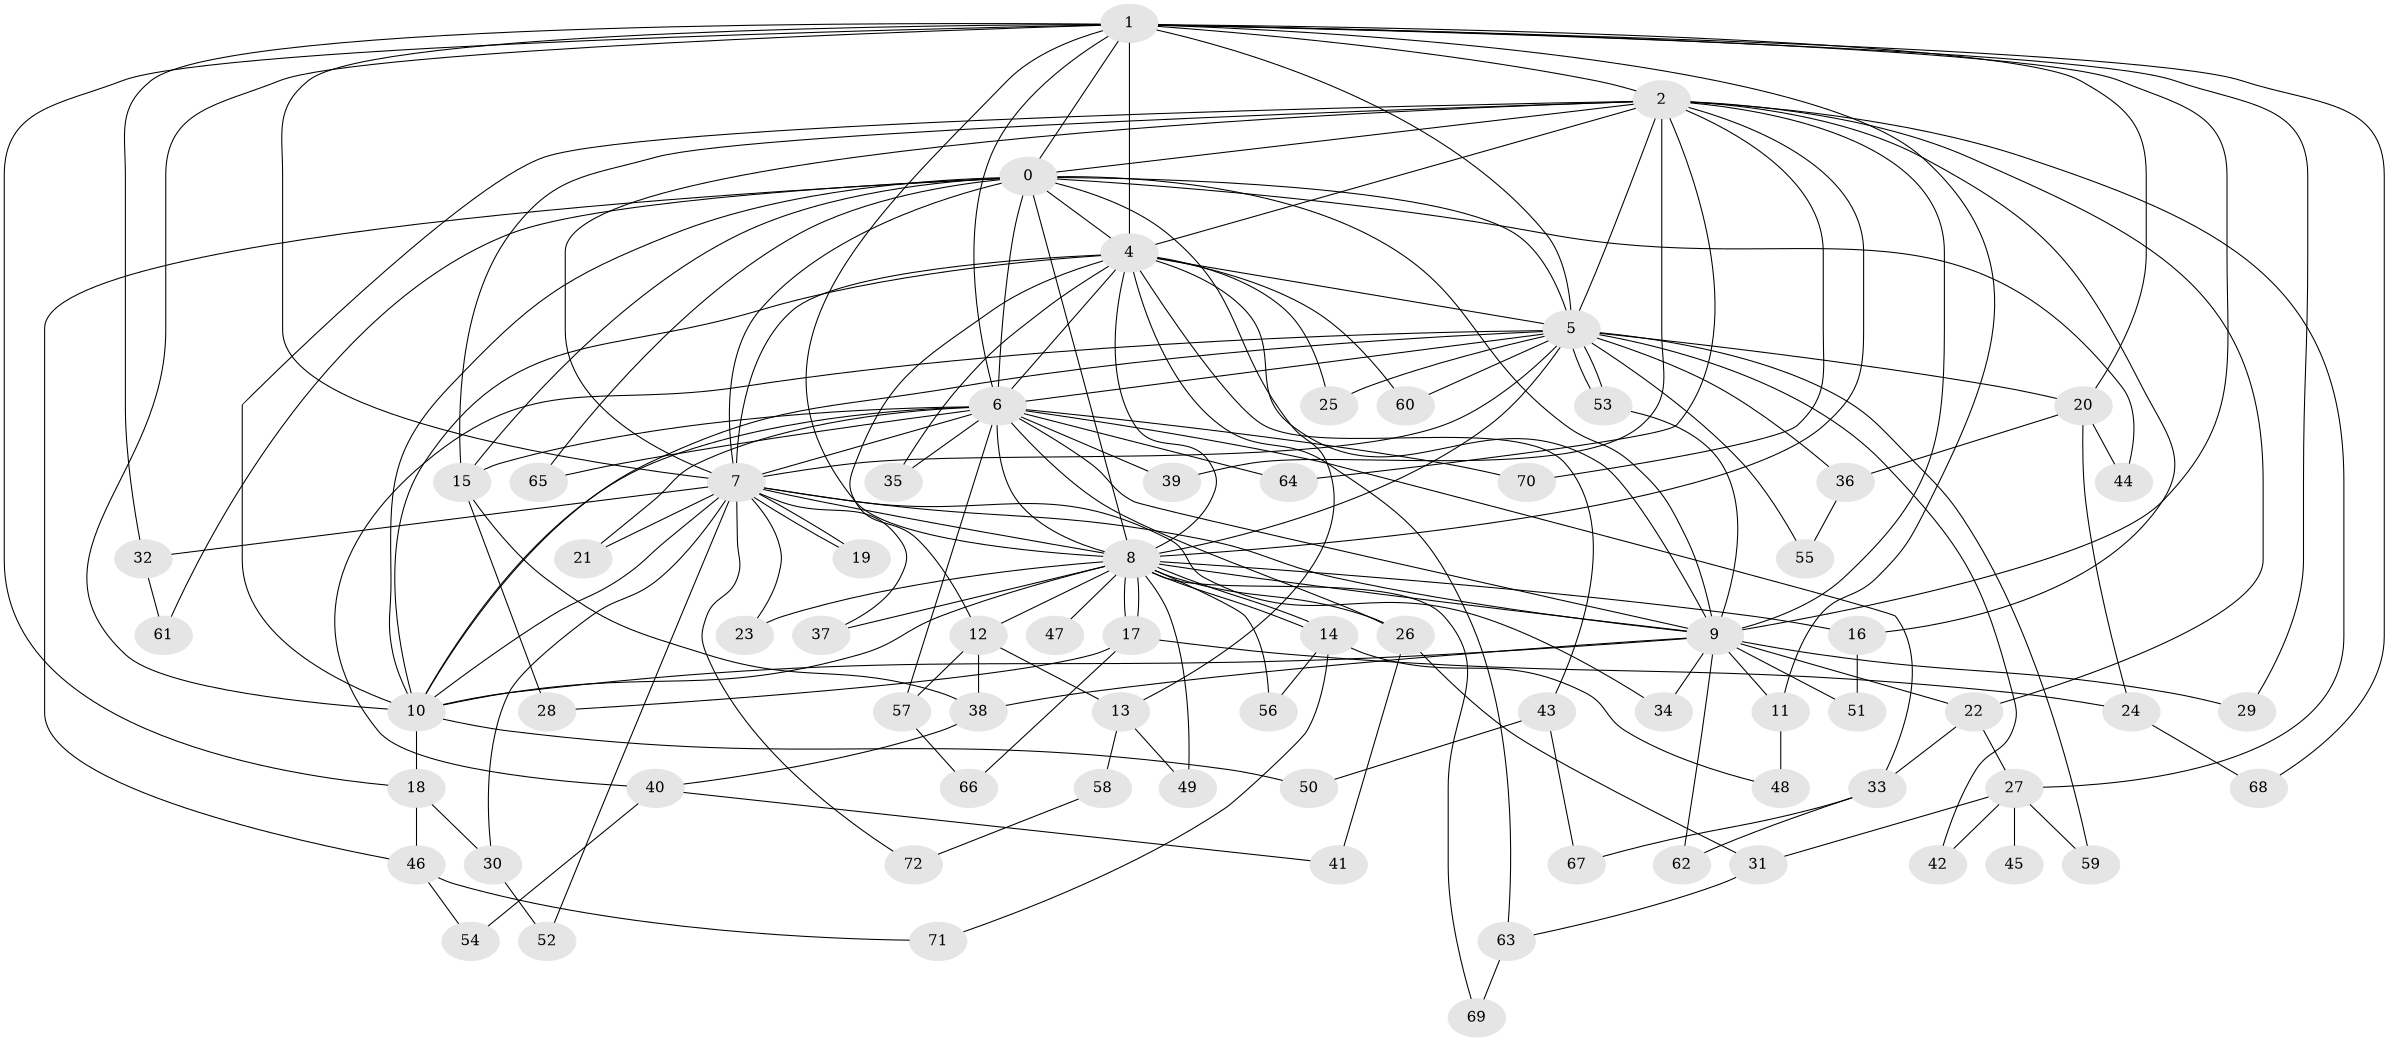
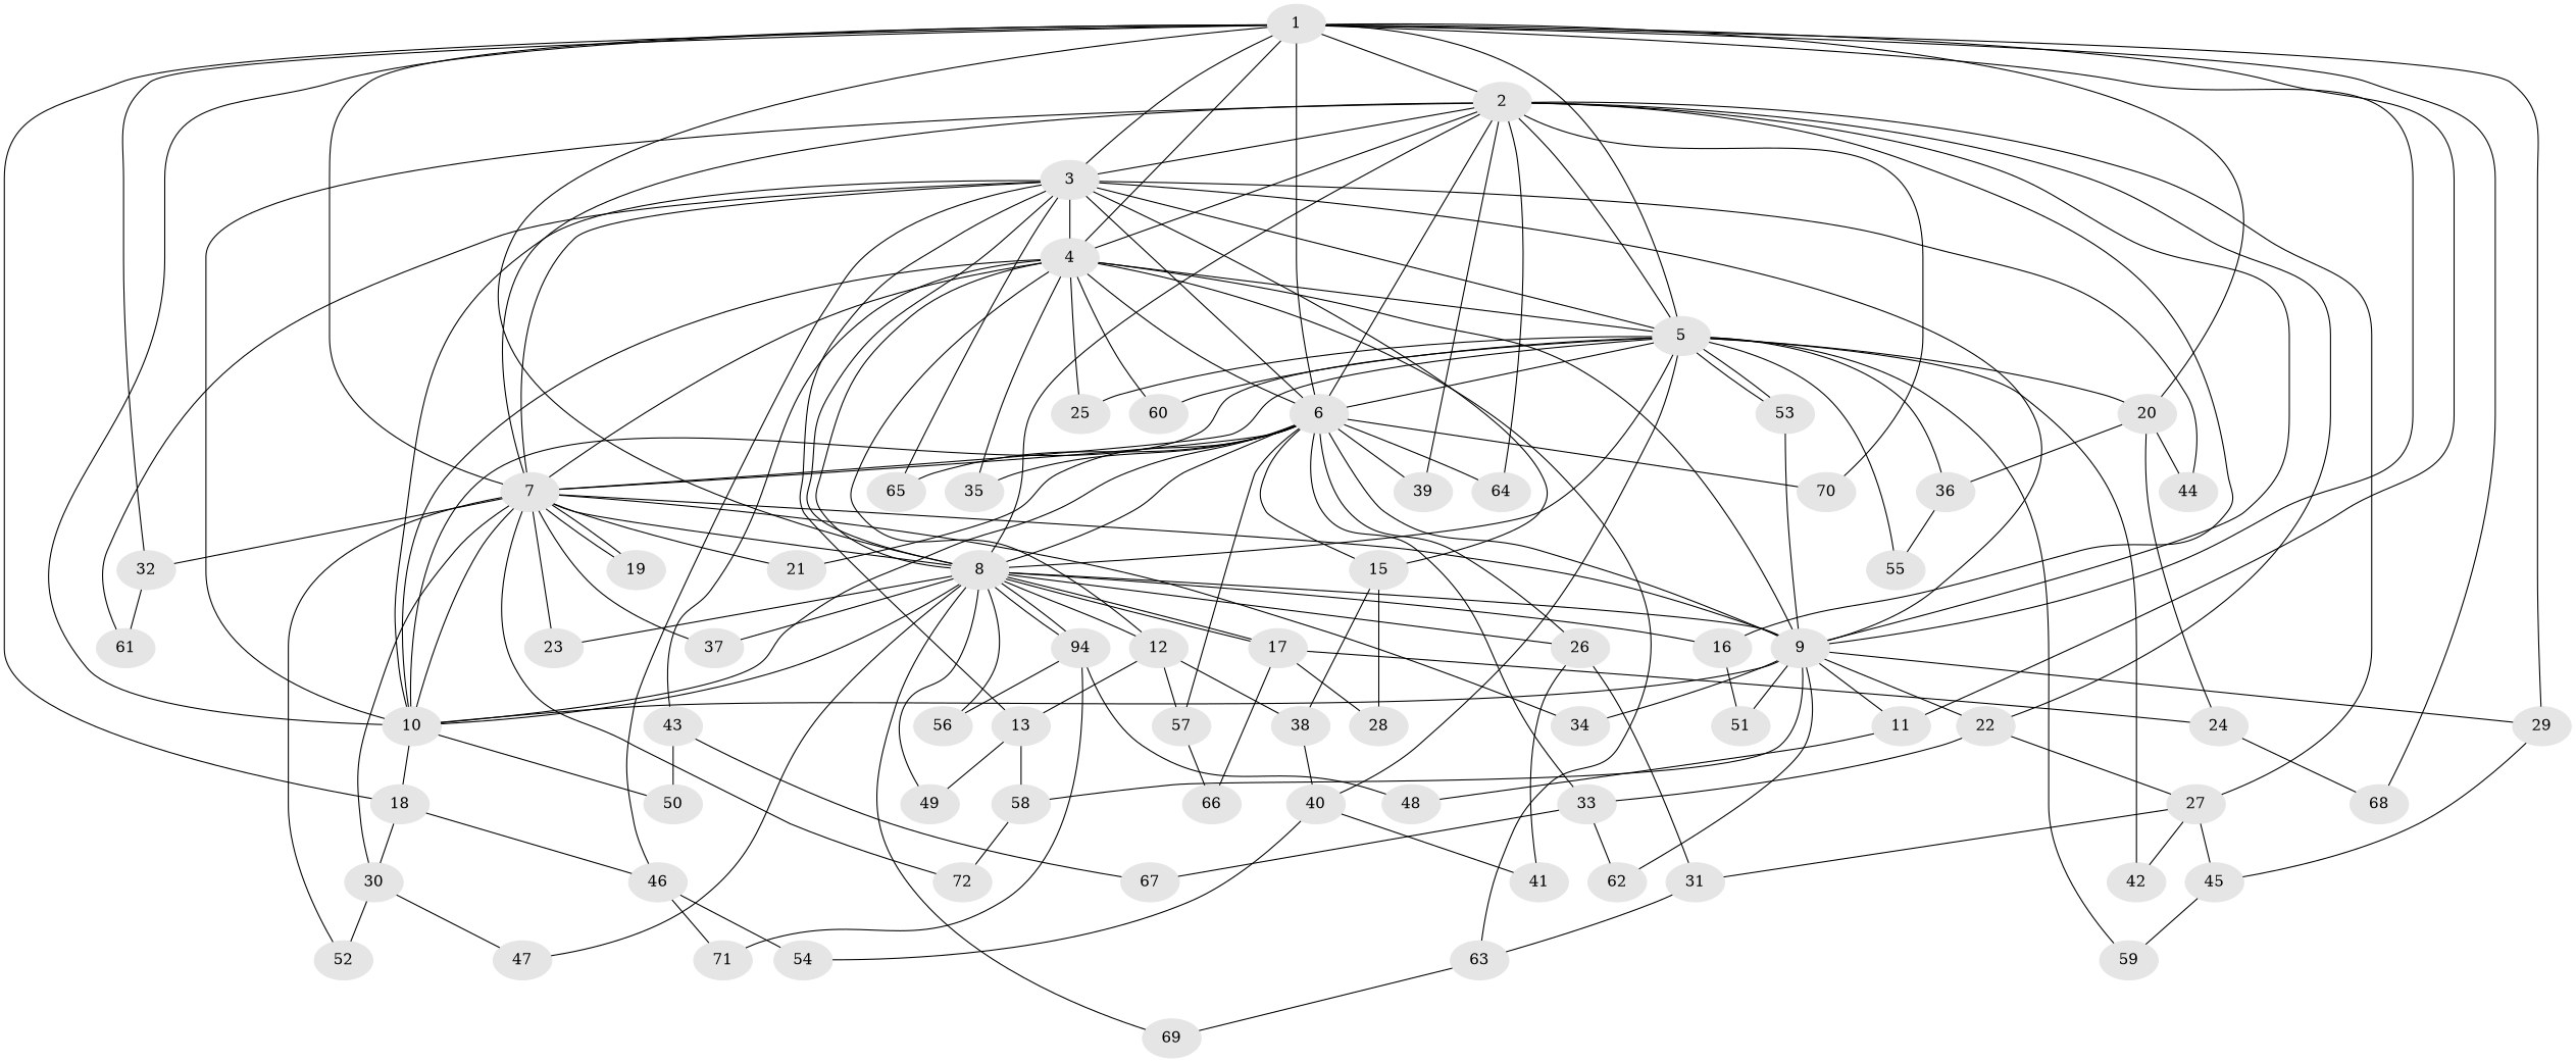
  graph {
    node [color=gray90 style=filled]
    1
    2
-   3 [label=0]
+   3
    4
    5
    6
    7
    8
    9
    10
    11
    18
    20
    29
    32
    68
    16
    22
    27
    39
    64
    70
    13
    15
    44
    46
    61
    65
    12
    25
    35
    43
    60
    63
    36
    40
    42
    53
    55
    59
    21
    26
    33
    57
    19
    23
    30
    34
    37
    52
    72
-   14
+   14 [label=94]
    17
    47
    49
    56
    69
    51
    58
    62
    50
    48
    24
    45
    31
    38
    28
    71
    54
    67
    41
    66
    1 -- 2
    1 -- 3
    1 -- 4
    1 -- 5
    1 -- 6
    1 -- 7
    1 -- 8
    1 -- 9
    1 -- 10
    1 -- 11
    1 -- 18
    1 -- 20
    1 -- 29
    1 -- 32
    1 -- 68
    2 -- 3
    2 -- 4
    2 -- 5
-   2 -- 15
+   2 -- 6
    2 -- 7
    2 -- 8
    2 -- 9
    2 -- 10
    2 -- 16
    2 -- 22
    2 -- 27
    2 -- 39
    2 -- 64
    2 -- 70
    3 -- 4
    3 -- 5
    3 -- 6
    3 -- 7
    3 -- 8
    3 -- 9
    3 -- 10
    3 -- 13
    3 -- 15
    3 -- 44
    3 -- 46
    3 -- 61
    3 -- 65
    4 -- 5
    4 -- 6
    4 -- 7
    4 -- 8
    4 -- 9
    4 -- 10
    4 -- 12
    4 -- 25
    4 -- 35
    4 -- 43
    4 -- 60
    4 -- 63
    5 -- 6
    5 -- 7
    5 -- 8
    5 -- 10
    5 -- 20
    5 -- 25
    5 -- 60
    5 -- 36
    5 -- 40
    5 -- 42
    5 -- 53
    5 -- 53
    5 -- 55
    5 -- 59
    6 -- 7
    6 -- 8
    6 -- 9
    6 -- 10
    6 -- 39
    6 -- 64
    6 -- 70
    6 -- 15
    6 -- 65
    6 -- 35
    6 -- 21
    6 -- 26
    6 -- 33
    6 -- 57
    7 -- 8
    7 -- 9
    7 -- 10
    7 -- 32
    7 -- 21
    7 -- 19
    7 -- 19
    7 -- 23
    7 -- 30
    7 -- 34
    7 -- 37
    7 -- 52
    7 -- 72
    8 -- 9
    8 -- 10
    8 -- 16
    8 -- 12
    8 -- 26
    8 -- 23
    8 -- 37
    8 -- 14
    8 -- 14
    8 -- 17
    8 -- 17
    8 -- 47
    8 -- 49
    8 -- 56
    8 -- 69
    9 -- 10
    9 -- 11
    9 -- 29
    9 -- 22
    9 -- 34
    9 -- 51
-   9 -- 38
+   9 -- 58
    9 -- 62
    10 -- 18
    10 -- 50
    11 -- 48
    18 -- 46
    18 -- 30
    20 -- 44
    20 -- 36
    20 -- 24
+   29 -- 45
    32 -- 61
    16 -- 51
    22 -- 27
    22 -- 33
    27 -- 42
-   27 -- 59
+   45 -- 59
    27 -- 45
    27 -- 31
    13 -- 49
    13 -- 58
    15 -- 38
    15 -- 28
    46 -- 71
    46 -- 54
    12 -- 13
    12 -- 57
    12 -- 38
    43 -- 50
    43 -- 67
    63 -- 69
    36 -- 55
    40 -- 54
    40 -- 41
    53 -- 9
    26 -- 31
    26 -- 41
    33 -- 62
    33 -- 67
    57 -- 66
    30 -- 52
+   30 -- 47
    14 -- 56
    14 -- 48
    14 -- 71
    17 -- 24
    17 -- 28
    17 -- 66
    58 -- 72
    24 -- 68
    31 -- 63
    38 -- 40
  }
